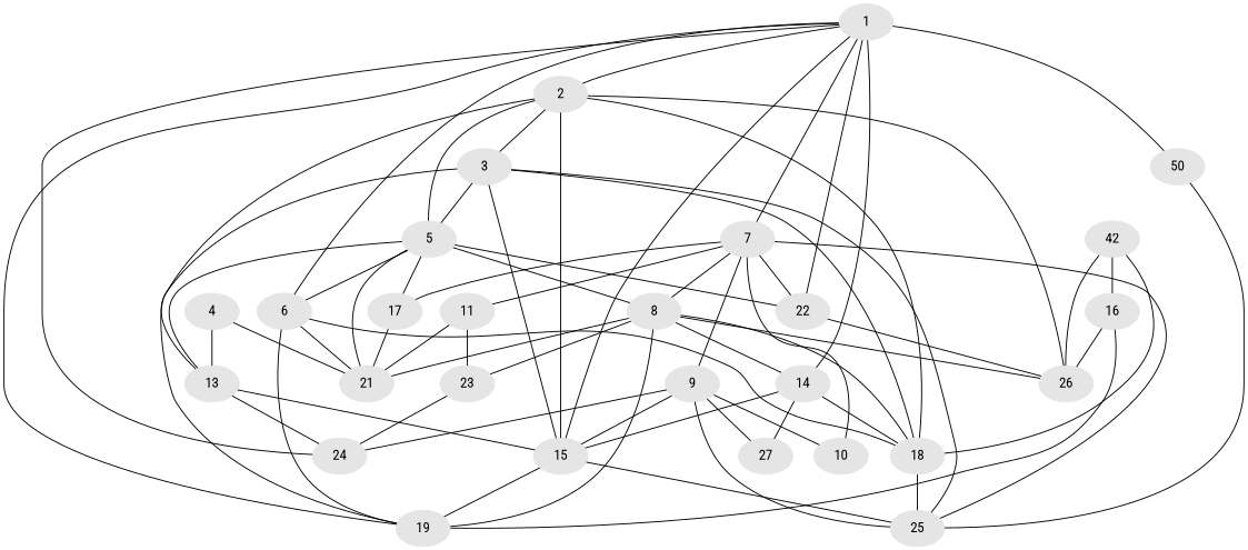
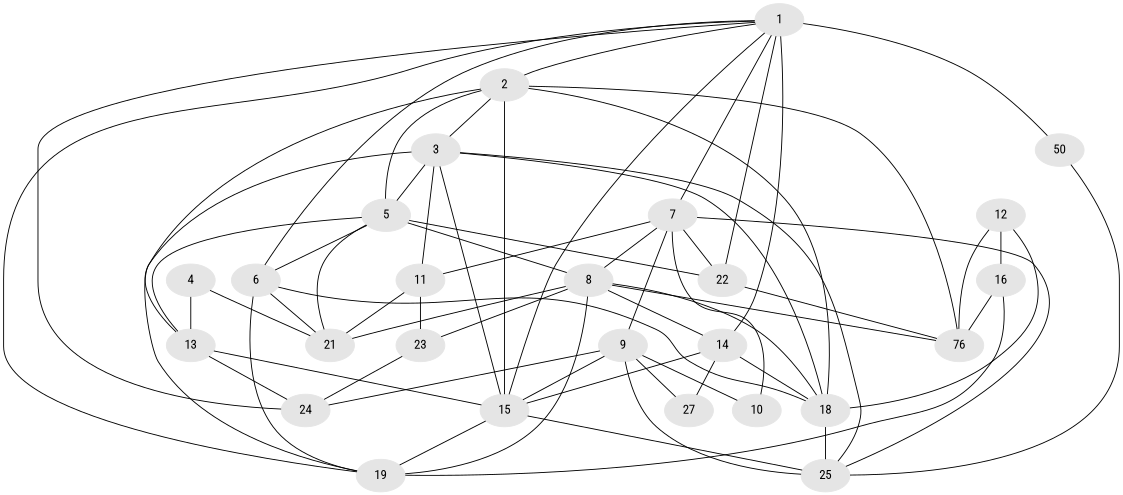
  graph {
    fontname="Roboto Condensed"
    node [color=gray90 fontname="Roboto Condensed" style=filled]
    edge [fontname="Roboto Condensed" weight=1.0]
    1
    2
    6
    7
    14
    15
    19
    n8 [label=50]
    22
    24
    3
    5
    13
    18
-   26
+   26 [label=76]
    21
    11
    25
    8
-   17
    9
    10
    27
    23
    4
-   12 [label=42]
+   12
    16
    1 -- 2
    1 -- 6
    1 -- 7 [weight=3.0]
    1 -- 14 [weight=2.0]
    1 -- 15
    1 -- 19
    1 -- n8
    1 -- 22
    1 -- 24 [weight=2.0]
    2 -- 15 [weight=3.0]
    2 -- 3
    2 -- 5
    2 -- 13
    2 -- 18
    2 -- 26 [weight=2.0]
    6 -- 19
    6 -- 18
    6 -- 21 [weight=2.0]
    7 -- 22
    7 -- 11
    7 -- 25
    7 -- 8
-   7 -- 17 [weight=2.0]
    7 -- 9
    7 -- 10
    14 -- 15
    14 -- 18
    14 -- 27
    15 -- 19
    15 -- 25
    n8 -- 25
    22 -- 26
    3 -- 15 [weight=2.0]
    3 -- 19
    3 -- 5 [weight=4.0]
    3 -- 18
+   3 -- 11
    3 -- 25
    5 -- 6 [weight=2.0]
    5 -- 22 [weight=2.0]
    5 -- 13
    5 -- 21
    5 -- 8
-   5 -- 17
    13 -- 15
    13 -- 24
    18 -- 25 [weight=2.0]
    11 -- 21
    11 -- 23
    8 -- 14
    8 -- 19
    8 -- 18
    8 -- 26
    8 -- 21 [weight=2.0]
    8 -- 23 [weight=2.0]
-   17 -- 21
    9 -- 15
    9 -- 24
    9 -- 25
    9 -- 10
    9 -- 27
    23 -- 24
    4 -- 13
    4 -- 21
    12 -- 18
    12 -- 26
    12 -- 16
    16 -- 19
    16 -- 26
  }
